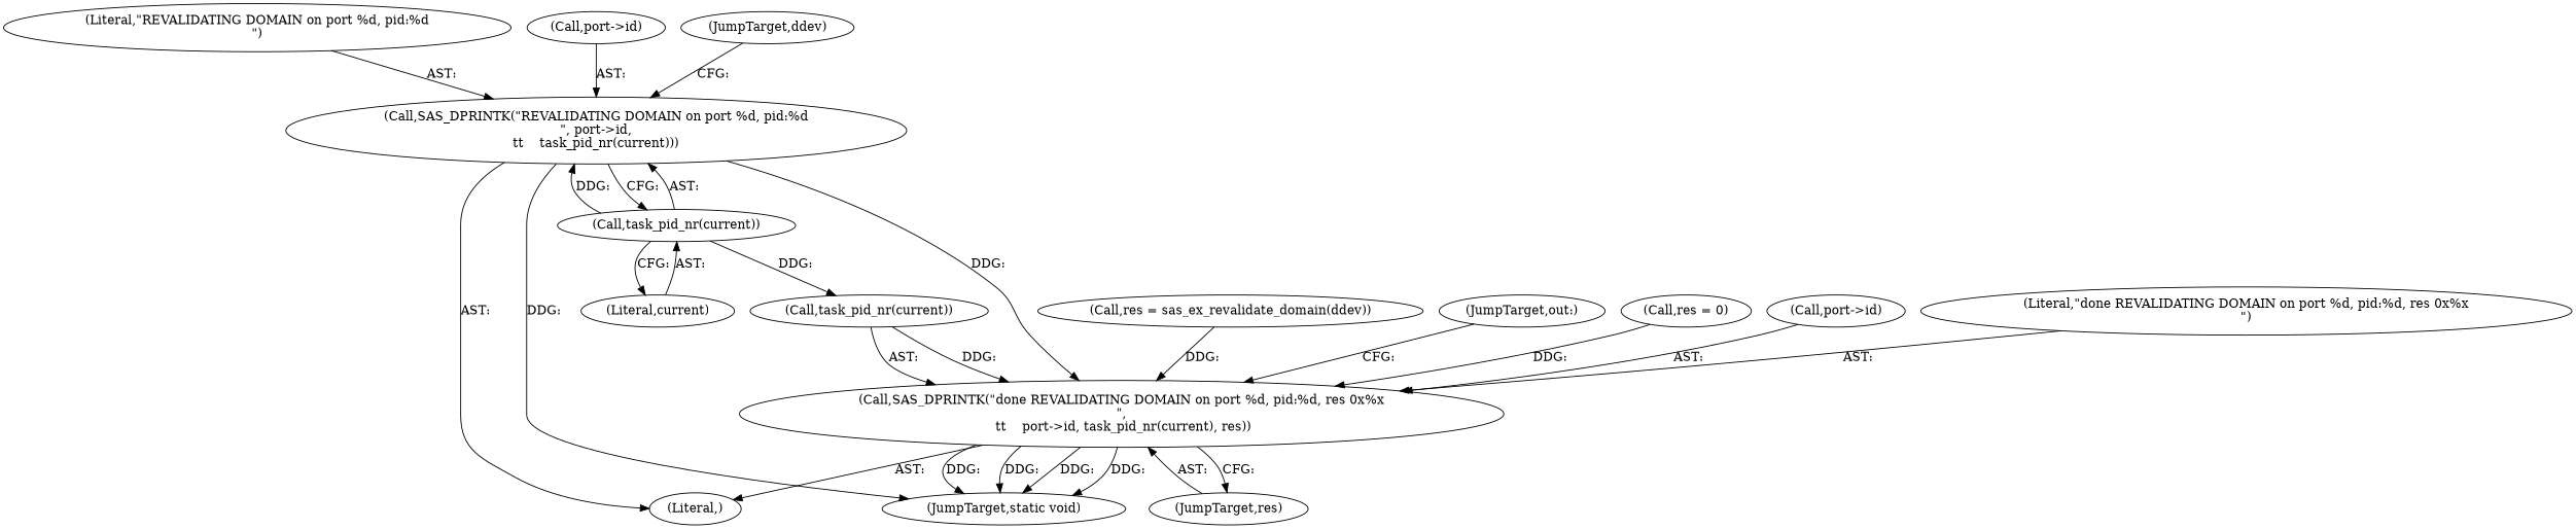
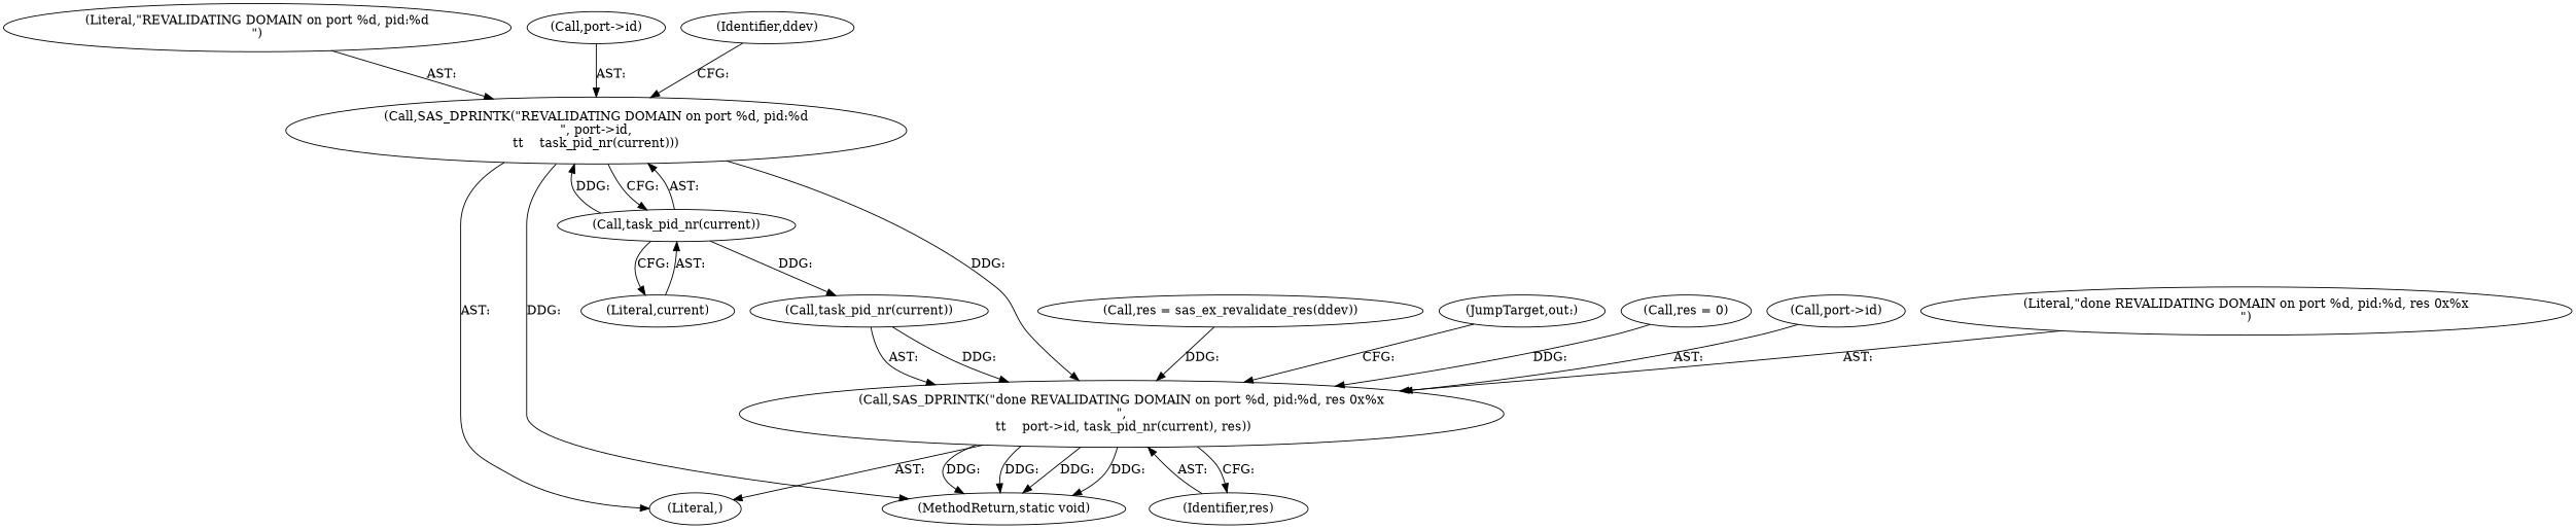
  digraph {
    n1 [label="(Call,SAS_DPRINTK(\"REVALIDATING DOMAIN on port %d, pid:%d\n\", port->id,\n\t\t    task_pid_nr(current)))"]
    n2 [label="(Call,task_pid_nr(current))"]
    n3 [label="(Call,SAS_DPRINTK(\"done REVALIDATING DOMAIN on port %d, pid:%d, res 0x%x\n\",\n \t\t    port->id, task_pid_nr(current), res))"]
    n4 [label="(Literal,)"]
-   n5 [label="(JumpTarget,static void)"]
+   n5 [label="(MethodReturn,static void)"]
    n6 [label="(Call,task_pid_nr(current))"]
    n7 [label="(Literal,current)"]
-   n8 [label="(JumpTarget,res)"]
+   n8 [label="(Identifier,res)"]
    n9 [label="(Literal,\"REVALIDATING DOMAIN on port %d, pid:%d\n\")"]
-   n10 [label="(Call,res = sas_ex_revalidate_domain(ddev))"]
+   n10 [label="(Call,res = sas_ex_revalidate_res(ddev))"]
    n11 [label="(JumpTarget,out:)"]
    n12 [label="(Call,port->id)"]
    n13 [label="(Call,res = 0)"]
    n14 [label="(Call,port->id)"]
-   n15 [label="(JumpTarget,ddev)"]
+   n15 [label="(Identifier,ddev)"]
    n16 [label="(Literal,\"done REVALIDATING DOMAIN on port %d, pid:%d, res 0x%x\n\")"]
    n1 -> n2 [label="CFG: "]
    n1 -> n3 [label="DDG: "]
    n1 -> n4 [label="AST: "]
    n1 -> n5 [label="DDG: "]
    n2 -> n1 [label="AST: "]
    n2 -> n1 [label="DDG: "]
    n2 -> n6 [label="DDG: "]
    n2 -> n7 [label="CFG: "]
    n3 -> n4 [label="AST: "]
    n3 -> n5 [label="DDG: "]
    n3 -> n5 [label="DDG: "]
    n3 -> n5 [label="DDG: "]
    n3 -> n5 [label="DDG: "]
    n3 -> n8 [label="CFG: "]
    n6 -> n3 [label="AST: "]
    n6 -> n3 [label="DDG: "]
    n7 -> n2 [label="AST: "]
    n8 -> n3 [label="AST: "]
    n9 -> n1 [label="AST: "]
    n10 -> n3 [label="DDG: "]
    n11 -> n3 [label="CFG: "]
    n12 -> n1 [label="AST: "]
    n13 -> n3 [label="DDG: "]
    n14 -> n3 [label="AST: "]
    n15 -> n1 [label="CFG: "]
    n16 -> n3 [label="AST: "]
  }
